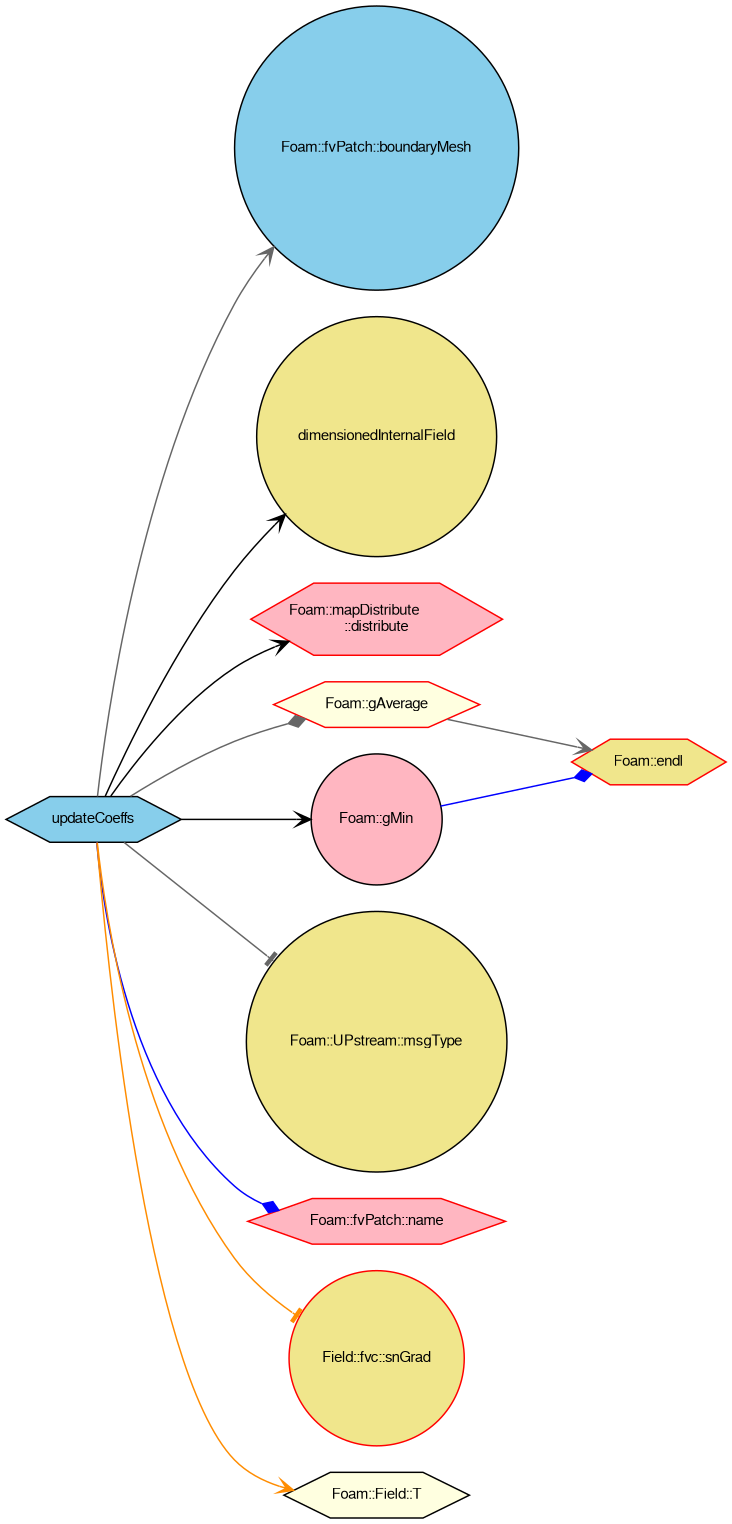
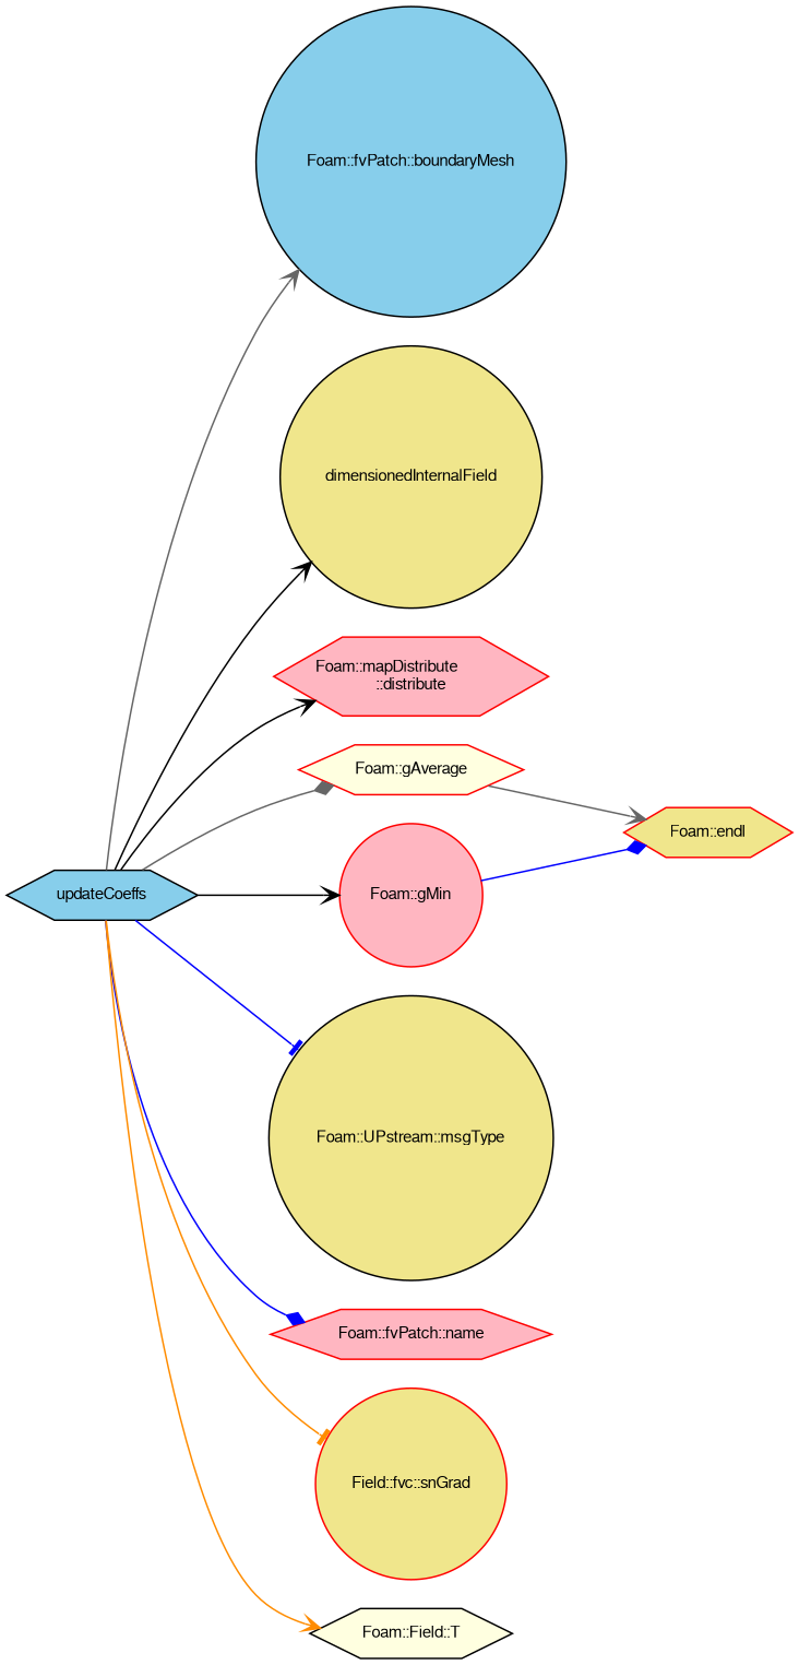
  digraph {
    rankdir=LR
    node [color=black fillcolor=khaki fontname=FreeSans fontsize=10 shape=hexagon style=filled]
    edge [arrowhead=vee color=gray40 fontname=FreeSans fontsize=10 labelfontname=FreeSans labelfontsize=10 style=solid]
    n1 [fillcolor=skyblue fontcolor=black height=0.2 label=updateCoeffs width=0.4]
    n2 [fillcolor=skyblue height=0.2 label="Foam::fvPatch::boundaryMesh" shape=circle width=0.4]
    n3 [height=0.2 label=dimensionedInternalField shape=circle width=0.4]
    n4 [color=red fillcolor=lightpink height=0.2 label="Foam::mapDistribute\l::distribute" width=0.4]
    n5 [color=red fillcolor=lightyellow height=0.2 label="Foam::gAverage" width=0.4]
-   n6 [fillcolor=lightpink height=0.2 label="Foam::gMin" shape=circle width=0.4]
+   n6 [color=red fillcolor=lightpink height=0.2 label="Foam::gMin" shape=circle width=0.4]
    n7 [height=0.2 label="Foam::UPstream::msgType" shape=circle width=0.4]
    n8 [color=red fillcolor=lightpink height=0.2 label="Foam::fvPatch::name" width=0.4]
    n9 [color=red height=0.2 label="Field::fvc::snGrad" shape=circle width=0.4]
    n10 [fillcolor=lightyellow height=0.2 label="Foam::Field::T" width=0.4]
    n11 [color=red height=0.2 label="Foam::endl" width=0.4]
    n1 -> n2
    n1 -> n3 [color=black]
    n1 -> n4 [color=black]
    n1 -> n5 [arrowhead=diamond]
    n1 -> n6 [color=black]
-   n1 -> n7 [arrowhead=tee]
+   n1 -> n7 [arrowhead=tee color=blue]
    n1 -> n8 [arrowhead=diamond color=blue]
    n1 -> n9 [arrowhead=tee color=darkorange]
    n1 -> n10 [color=darkorange]
    n5 -> n11
    n6 -> n11 [arrowhead=diamond color=blue]
  }
